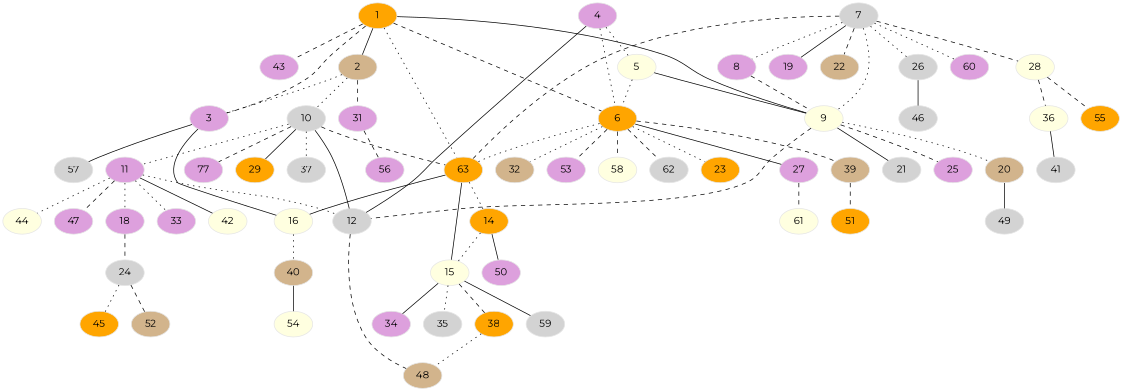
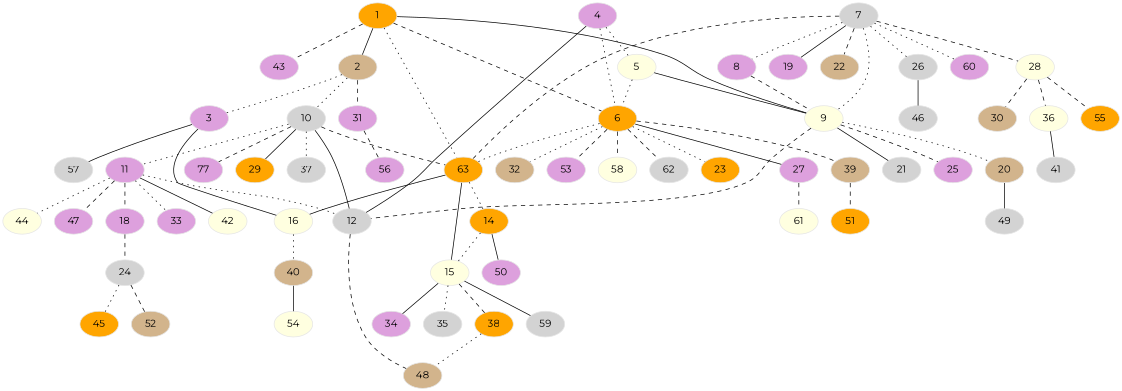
  graph {
    fontname=Montserrat
    node [color=gray90 fillcolor=plum fontname=Montserrat style=filled]
    edge [fontname=Montserrat style=dashed]
    1 [fillcolor=orange]
    2 [fillcolor=tan]
    3
    6 [fillcolor=orange]
    9 [fillcolor=lightyellow]
    n6 [fillcolor=orange label=63]
    43
    10 [fillcolor=lightgrey]
    31
    16 [fillcolor=lightyellow]
    57 [fillcolor=lightgrey]
    23 [fillcolor=orange]
    27
    32 [fillcolor=tan]
    39 [fillcolor=tan]
    53
    58 [fillcolor=lightyellow]
    62 [fillcolor=lightgrey]
    12 [fillcolor=lightgrey]
    20 [fillcolor=tan]
    21 [fillcolor=lightgrey]
    25
    14 [fillcolor=orange]
    15 [fillcolor=lightyellow]
    11
    n26 [label=77]
    29 [fillcolor=orange]
    37 [fillcolor=lightgrey]
    56
    40 [fillcolor=tan]
    4
    5 [fillcolor=lightyellow]
    48 [fillcolor=tan]
    61 [fillcolor=lightyellow]
    51 [fillcolor=orange]
    7 [fillcolor=lightgrey]
    8
    19
    22 [fillcolor=tan]
    26 [fillcolor=lightgrey]
    28 [fillcolor=lightyellow]
    60
    46 [fillcolor=lightgrey]
+   30 [fillcolor=tan]
    36 [fillcolor=lightyellow]
    55 [fillcolor=orange]
    49 [fillcolor=lightgrey]
    18
    33
    42 [fillcolor=lightyellow]
    44 [fillcolor=lightyellow]
    47
    24 [fillcolor=lightgrey]
    50
    34
    35 [fillcolor=lightgrey]
    38 [fillcolor=orange]
    59 [fillcolor=lightgrey]
    54 [fillcolor=lightyellow]
    45 [fillcolor=orange]
    52 [fillcolor=tan]
    41 [fillcolor=lightgrey]
    1 -- 2 [style=solid]
-   1 -- 3
    1 -- 6
    1 -- 9 [style=solid]
    1 -- n6 [style=dotted]
    1 -- 43
    2 -- 3 [style=dotted]
    2 -- 10 [style=dotted]
    2 -- 31
    3 -- 16 [style=solid]
    3 -- 57 [style=solid]
    6 -- n6 [style=dotted]
    6 -- 23 [style=dotted]
    6 -- 27 [style=solid]
    6 -- 32 [style=dotted]
    6 -- 39
    6 -- 53
    6 -- 58
    6 -- 62
    9 -- 12
    9 -- 20 [style=dotted]
    9 -- 21 [style=solid]
    9 -- 25
    n6 -- 16 [style=solid]
    n6 -- 14 [style=dotted]
    n6 -- 15 [style=solid]
    10 -- n6
    10 -- 12 [style=solid]
    10 -- 11 [style=dotted]
    10 -- n26
    10 -- 29 [style=solid]
    10 -- 37 [style=dotted]
    31 -- 56
    16 -- 40 [style=dotted]
    27 -- 61
    39 -- 51
    12 -- 48
    20 -- 49 [style=solid]
    14 -- 15 [style=dotted]
    14 -- 50 [style=solid]
    15 -- 34 [style=solid]
    15 -- 35 [style=dotted]
    15 -- 38
    15 -- 59 [style=solid]
    11 -- 12 [style=dotted]
-   11 -- 18 [style=dotted]
+   11 -- 18
    11 -- 33 [style=dotted]
    11 -- 42 [style=solid]
    11 -- 44 [style=dotted]
    11 -- 47
    40 -- 54 [style=solid]
    4 -- 6 [style=dotted]
    4 -- 12 [style=solid]
    4 -- 5 [style=dotted]
    5 -- 6 [style=dotted]
    5 -- 9 [style=solid]
    7 -- 9 [style=dotted]
    7 -- n6
    7 -- 8 [style=dotted]
    7 -- 19 [style=solid]
    7 -- 22
    7 -- 26 [style=dotted]
    7 -- 28
    7 -- 60 [style=dotted]
    8 -- 9
    26 -- 46 [style=solid]
+   28 -- 30
    28 -- 36
    28 -- 55
    36 -- 41 [style=solid]
    18 -- 24
    24 -- 45 [style=dotted]
    24 -- 52
    38 -- 48 [style=dotted]
  }
